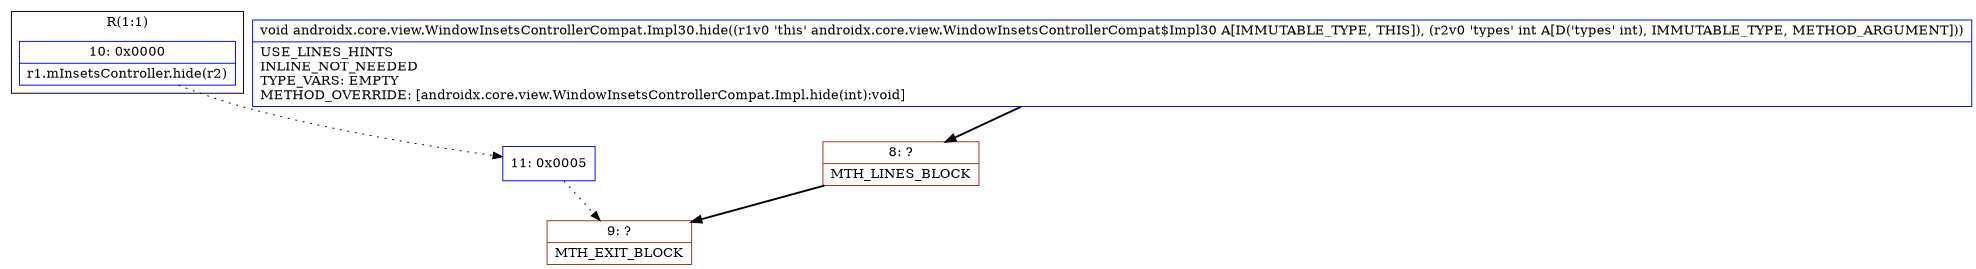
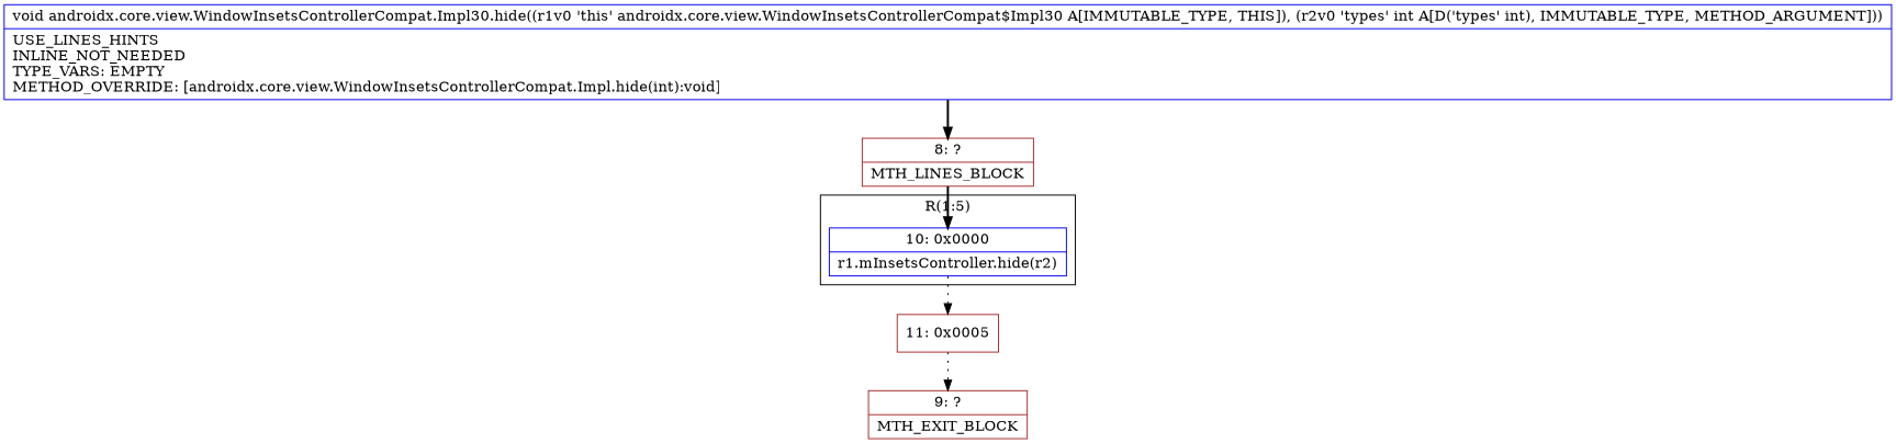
  digraph {
    node [color=brown shape=record]
    edge [style=dotted]
    n1 [color=blue label="{10\:\ 0x0000|r1.mInsetsController.hide(r2)\l}"]
-   n2 [color=blue label="{11\:\ 0x0005}"]
+   n2 [label="{11\:\ 0x0005}"]
    n3 [label="{9\:\ ?|MTH_EXIT_BLOCK\l}"]
    n4 [label="{8\:\ ?|MTH_LINES_BLOCK\l}"]
    n5 [color=blue label="{void androidx.core.view.WindowInsetsControllerCompat.Impl30.hide((r1v0 'this' androidx.core.view.WindowInsetsControllerCompat$Impl30 A[IMMUTABLE_TYPE, THIS]), (r2v0 'types' int A[D('types' int), IMMUTABLE_TYPE, METHOD_ARGUMENT]))  | USE_LINES_HINTS\lINLINE_NOT_NEEDED\lTYPE_VARS: EMPTY\lMETHOD_OVERRIDE: [androidx.core.view.WindowInsetsControllerCompat.Impl.hide(int):void]\l}"]
    subgraph cluster_1 {
-     label="R(1:1)"
+     label="R(1:5)"
      n1
    }
    n1 -> n2
    n2 -> n3
-   n4 -> n3 [style=bold]
+   n4 -> n1 [style=bold]
    n5 -> n4 [style=bold]
  }
